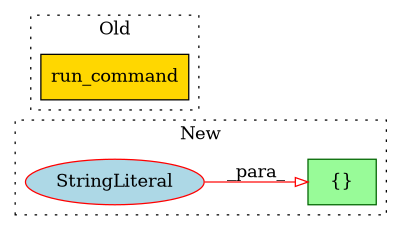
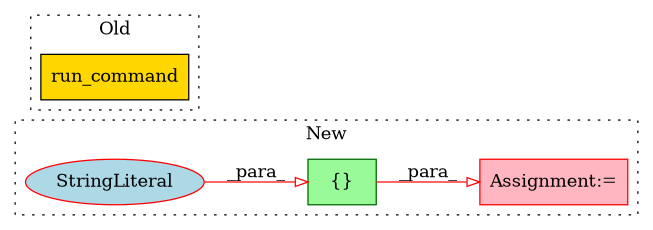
  digraph {
    rankdir=LR
    node [shape=box style=filled color=red]
    edge [color=red arrowhead=onormal]
    n1 [a=4 l="1,1" label="{}" s="7832,7851" fillcolor=palegreen color=darkgreen]
    n2 [a=45 l=18 label=StringLiteral s=7833 shape=ellipse fillcolor=lightblue]
+   n3 [a=7 l=1 label="Assignment:=" s=7819 fillcolor=lightpink]
    n4 [a=32 l="12,1" label=run_command s="6708,6747" fillcolor=gold color=black]
    subgraph cluster_1 {
      label=New
      style=dotted
      n1
      n2
+     n3
    }
    subgraph cluster_2 {
      label=Old
      style=dotted
      n4
    }
+   n1 -> n3 [label=_para_]
    n2 -> n1 [label=_para_]
  }
